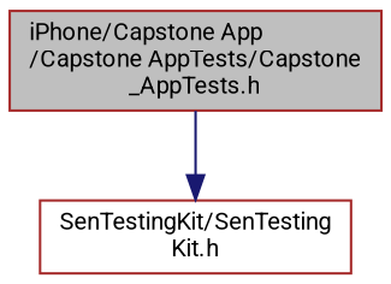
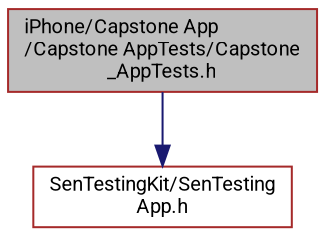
  digraph {
    fontname=Roboto
    node [color=brown fontname=Roboto fontsize=10 shape=record style=filled]
    n1 [fillcolor=grey75 fontcolor=black height=0.2 label="iPhone/Capstone App\l/Capstone AppTests/Capstone\l_AppTests.h" width=0.4]
-   n2 [fillcolor=white height=0.2 label="SenTestingKit/SenTesting\lKit.h" width=0.4]
+   n2 [fillcolor=white height=0.2 label="SenTestingKit/SenTesting\lApp.h" width=0.4]
    n1 -> n2 [color=midnightblue fontname=Roboto fontsize=10 labelfontname=Helvetica labelfontsize=10 style=solid]
  }
